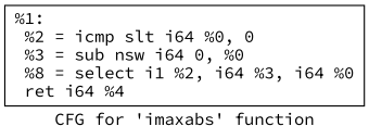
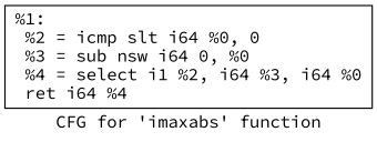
  digraph {
    label="CFG for 'imaxabs' function"
    rankdir=LR
    fontname="Source Code Pro"
-   n1 [label="{%1:\l  %2 = icmp slt i64 %0, 0\l  %3 = sub nsw i64 0, %0\l  %8 = select i1 %2, i64 %3, i64 %0\l  ret i64 %4\l}" shape=record fontname="Source Code Pro"]
+   n1 [label="{%1:\l  %2 = icmp slt i64 %0, 0\l  %3 = sub nsw i64 0, %0\l  %4 = select i1 %2, i64 %3, i64 %0\l  ret i64 %4\l}" shape=record fontname="Source Code Pro"]
  }
